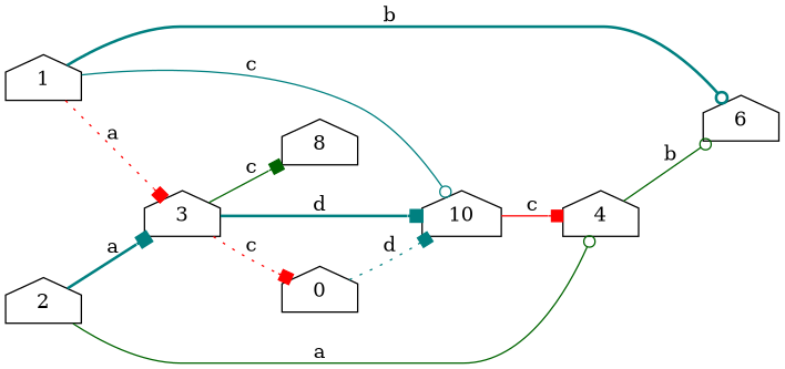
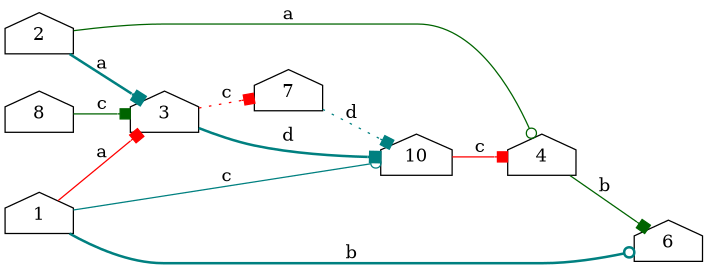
  strict digraph {
    rankdir=LR
    node [shape=house]
    edge [arrowhead=box color=teal style=solid]
    3
-   7 [label=0]
+   7
    8
    10
    4
    6
    1
    2
    3 -> 7 [color=red label=c style=dotted]
-   3 -> 8 [color=darkgreen label=c]
+   8 -> 3 [color=darkgreen label=c]
    3 -> 10 [label=d style=bold]
    7 -> 10 [label=d style=dotted]
    10 -> 4 [color=red label=c]
-   4 -> 6 [arrowhead=odot color=darkgreen label=b]
-   1 -> 3 [color=red label=a style=dotted]
+   4 -> 6 [color=darkgreen label=b]
+   1 -> 3 [color=red label=a]
    1 -> 10 [arrowhead=odot label=c]
    1 -> 6 [arrowhead=odot label=b style=bold]
    2 -> 3 [label=a style=bold]
    2 -> 4 [arrowhead=odot color=darkgreen label=a]
  }
